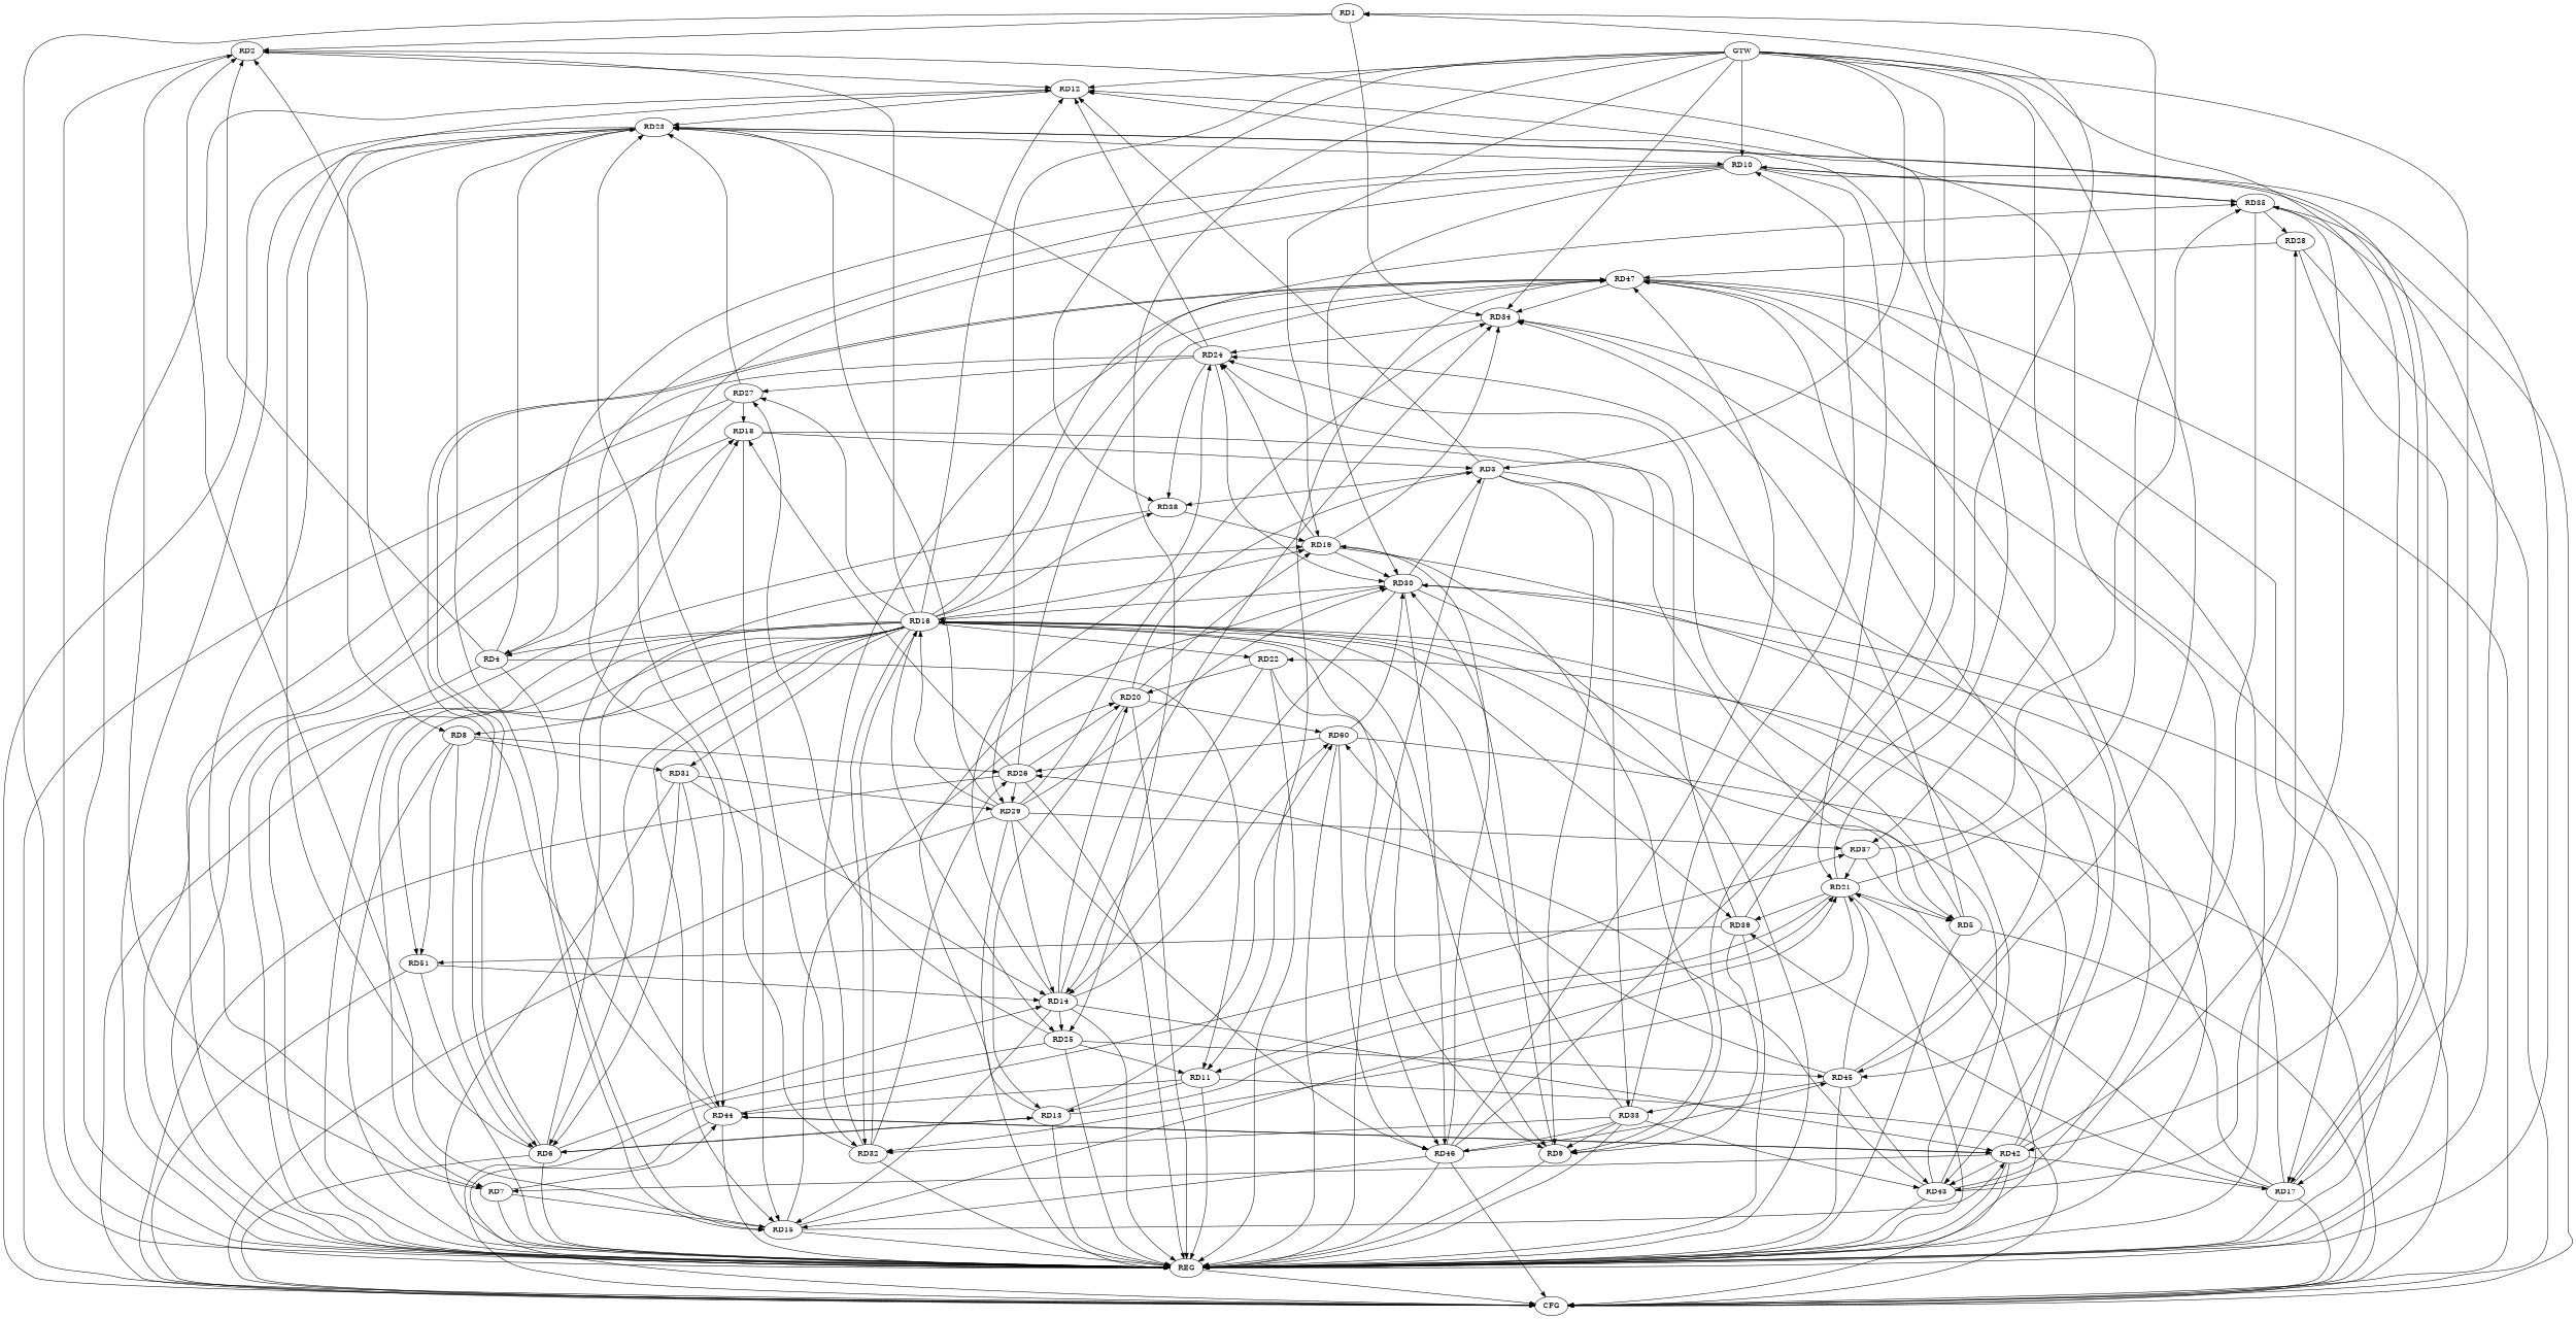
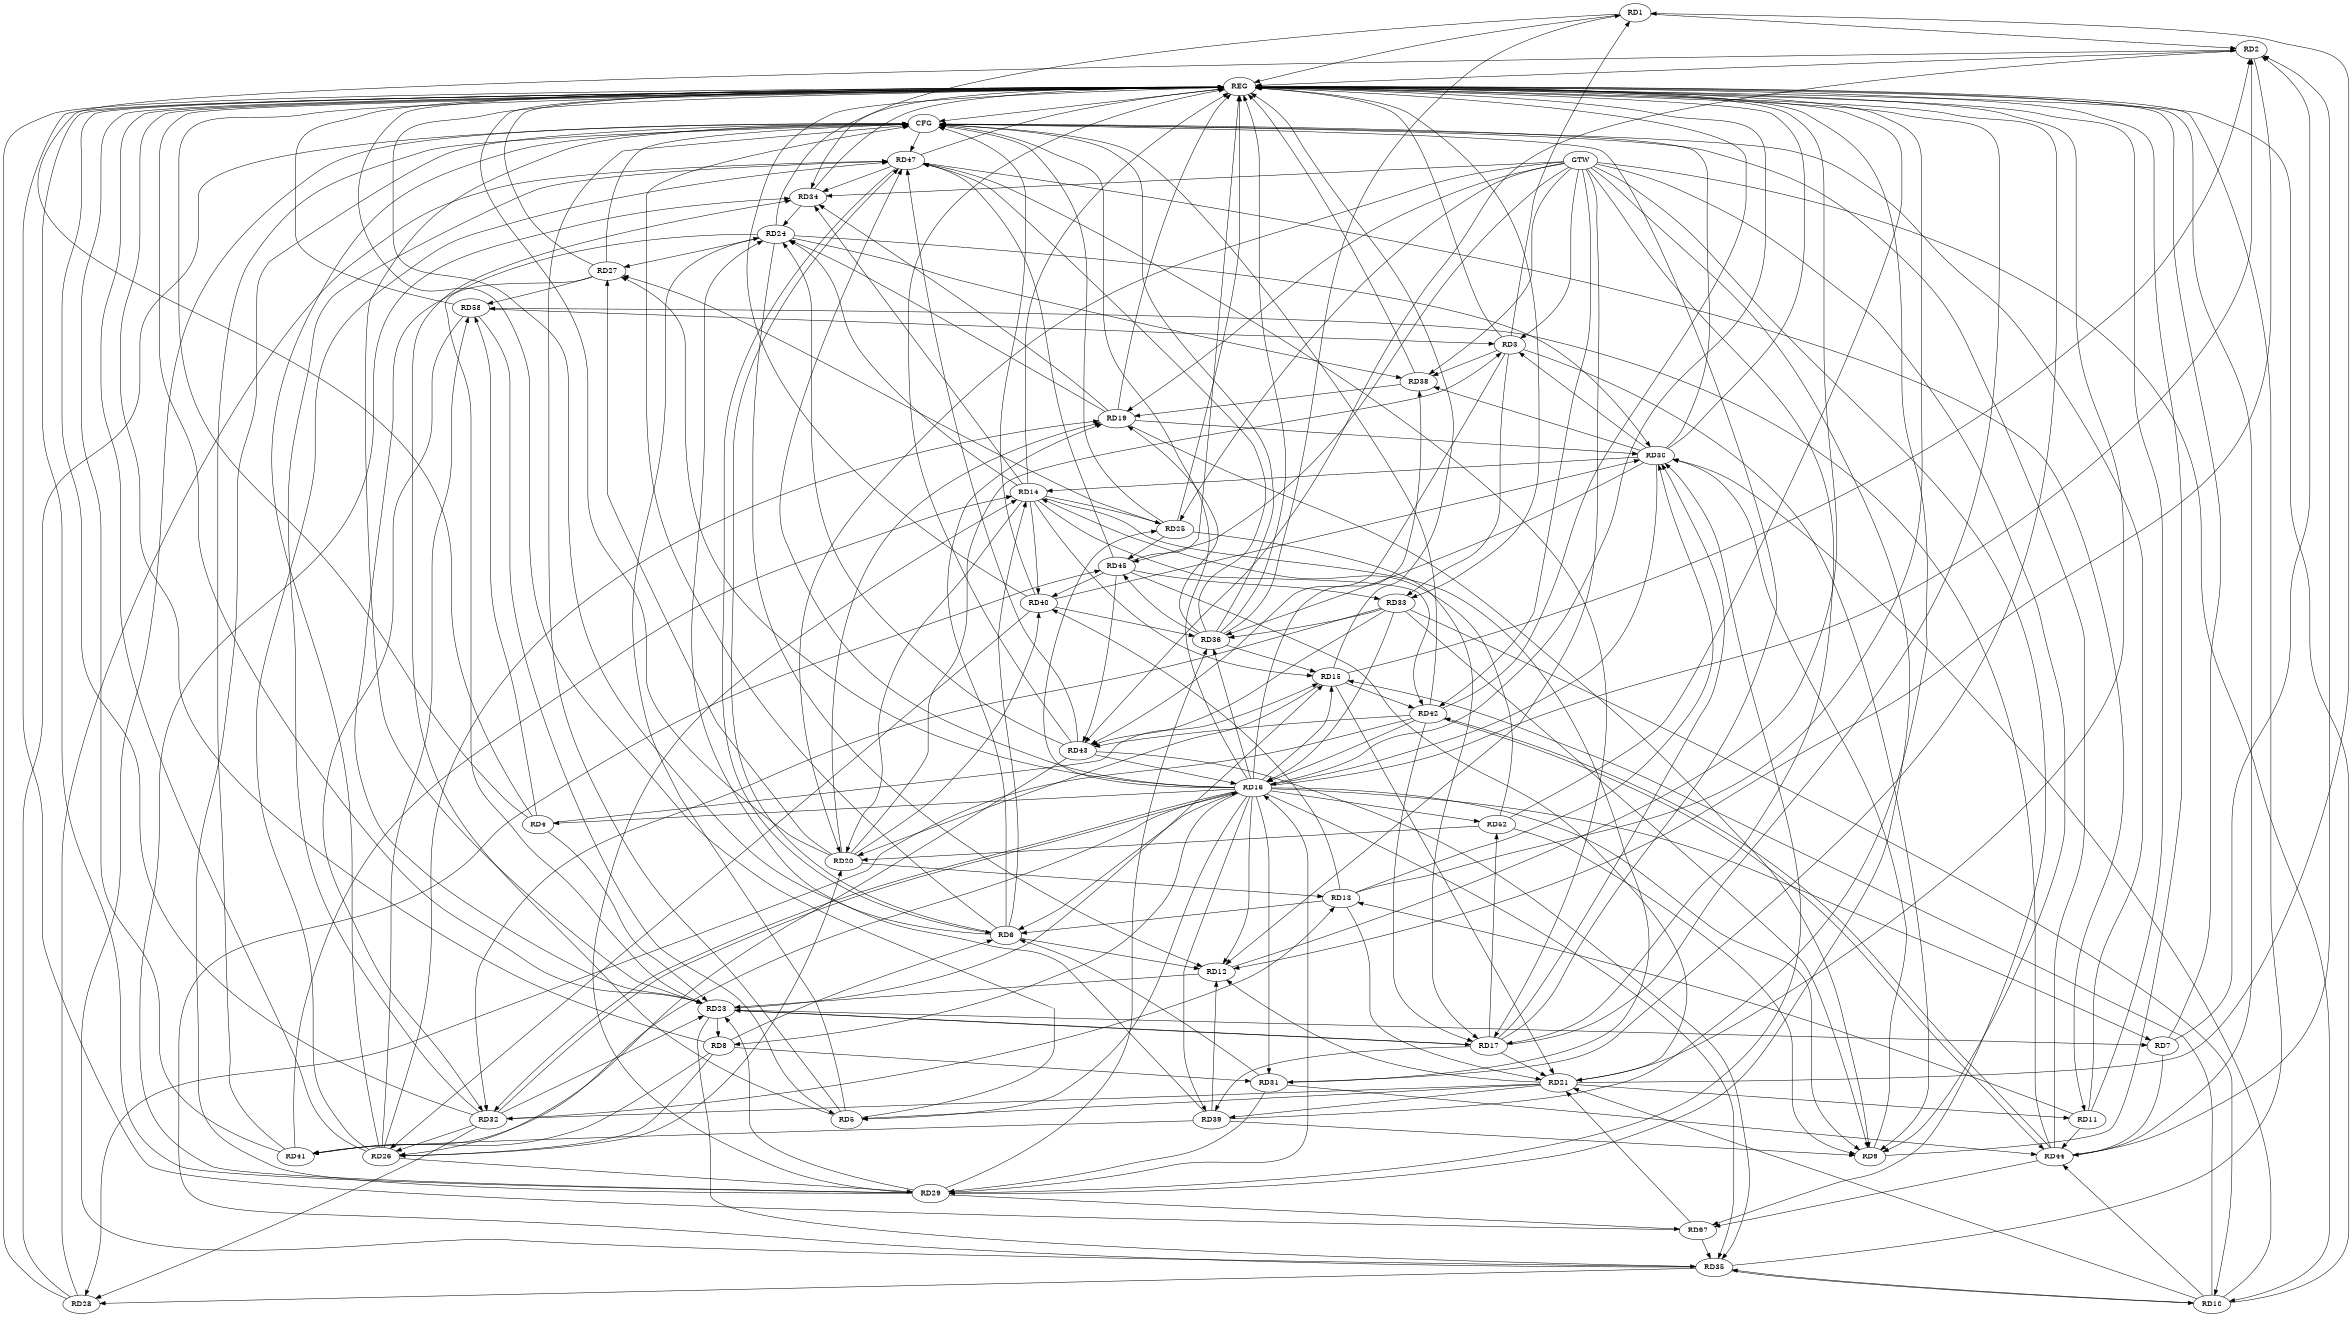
  strict digraph {
    n1 [label=RD1]
    n2 [label=RD2]
    n3 [label=RD34]
    n4 [label=REG]
    n5 [label=RD12]
    n6 [label=RD43]
    n7 [label=RD24]
    n8 [label=CFG]
    n9 [label=RD23]
    n10 [label=RD47]
    n11 [label=RD26]
    n12 [label=RD35]
    n13 [label=RD16]
    n14 [label=RD3]
    n15 [label=RD9]
    n16 [label=RD33]
    n17 [label=RD38]
    n18 [label=RD30]
    n19 [label=RD10]
    n20 [label=RD32]
-   n21 [label=RD46]
+   n21 [label=RD36]
    n22 [label=RD19]
    n23 [label=RD4]
    n24 [label=RD11]
    n25 [label=RD15]
-   n26 [label=RD18]
+   n26 [label=RD58]
    n27 [label=RD13]
    n28 [label=RD44]
    n29 [label=RD21]
    n30 [label=RD20]
    n31 [label=RD42]
    n32 [label=RD5]
    n33 [label=RD7]
    n34 [label=RD8]
    n35 [label=RD17]
    n36 [label=RD27]
    n37 [label=RD6]
    n38 [label=RD14]
-   n39 [label=RD60]
+   n39 [label=RD40]
    n40 [label=RD31]
    n41 [label=RD25]
-   n42 [label=RD37]
-   n43 [label=RD51]
+   n42 [label=RD97]
+   n43 [label=RD41]
    n44 [label=RD29]
    n45 [label=RD39]
    n46 [label=RD45]
    n47 [label=RD28]
-   n48 [label=RD22]
+   n48 [label=RD52]
    n49 [label=GTW]
    n1 -> n2
    n1 -> n3
    n1 -> n4
    n2 -> n4
    n2 -> n5
    n2 -> n6
    n3 -> n4
    n3 -> n7
    n4 -> n8
    n5 -> n4
    n5 -> n9
    n6 -> n4
    n6 -> n7
    n6 -> n10
    n6 -> n11
    n6 -> n12
    n6 -> n13
    n7 -> n4
    n7 -> n5
    n7 -> n9
    n7 -> n17
    n7 -> n18
    n7 -> n36
    n9 -> n4
    n9 -> n8
-   n9 -> n19
+   n9 -> n12
    n9 -> n25
    n9 -> n33
    n9 -> n34
    n9 -> n35
    n10 -> n3
    n10 -> n4
-   n10 -> n8
+   n8 -> n10
    n10 -> n24
    n10 -> n35
    n10 -> n37
    n11 -> n4
    n11 -> n8
    n11 -> n10
    n11 -> n26
    n11 -> n30
    n11 -> n44
    n12 -> n4
    n12 -> n8
    n12 -> n19
    n12 -> n46
    n12 -> n47
    n13 -> n2
    n13 -> n4
    n13 -> n5
    n13 -> n8
    n13 -> n10
    n13 -> n12
    n13 -> n15
    n13 -> n17
    n13 -> n20
    n13 -> n21
-   n13 -> n22
+   n11 -> n22
    n13 -> n23
    n13 -> n25
    n13 -> n32
    n13 -> n33
    n13 -> n34
    n13 -> n36
    n13 -> n37
    n13 -> n40
    n13 -> n41
    n13 -> n43
    n13 -> n45
    n13 -> n48
-   n14 -> n5
+   n14 -> n1
    n14 -> n4
    n14 -> n6
    n14 -> n15
    n14 -> n16
    n14 -> n17
    n15 -> n4
    n15 -> n18
-   n16 -> n4
+   n4 -> n16
    n16 -> n6
    n16 -> n13
    n16 -> n15
    n16 -> n19
    n16 -> n20
    n16 -> n21
    n17 -> n4
    n17 -> n22
    n18 -> n4
    n18 -> n8
    n18 -> n13
    n18 -> n14
+   n18 -> n17
    n18 -> n21
    n18 -> n38
    n19 -> n4
    n19 -> n12
    n19 -> n18
-   n19 -> n23
    n19 -> n25
    n19 -> n28
    n19 -> n29
    n20 -> n4
    n20 -> n9
    n20 -> n10
    n20 -> n11
    n20 -> n13
+   n20 -> n47
    n21 -> n1
    n21 -> n4
    n21 -> n8
    n21 -> n10
    n21 -> n22
    n21 -> n25
    n21 -> n46
    n22 -> n3
    n22 -> n4
    n22 -> n7
    n22 -> n15
    n22 -> n18
    n23 -> n2
    n23 -> n4
    n23 -> n9
-   n23 -> n24
    n23 -> n25
    n23 -> n26
    n24 -> n4
    n24 -> n8
    n24 -> n27
    n24 -> n28
    n25 -> n2
    n25 -> n4
    n25 -> n29
    n25 -> n30
    n25 -> n31
    n26 -> n4
    n26 -> n14
    n26 -> n20
    n26 -> n32
    n27 -> n4
    n27 -> n18
    n27 -> n29
    n27 -> n37
    n27 -> n39
    n28 -> n2
    n28 -> n4
    n28 -> n8
    n28 -> n26
    n28 -> n31
    n28 -> n42
    n29 -> n1
    n29 -> n4
    n29 -> n5
    n29 -> n20
    n29 -> n24
    n29 -> n32
    n29 -> n45
    n30 -> n4
    n30 -> n14
    n30 -> n22
    n30 -> n27
+   n30 -> n36
    n30 -> n39
-   n31 -> n3
    n31 -> n4
    n31 -> n6
    n31 -> n8
    n31 -> n13
    n31 -> n28
-   n31 -> n33
    n31 -> n35
    n31 -> n47
    n32 -> n3
    n32 -> n4
    n32 -> n7
    n32 -> n8
    n33 -> n2
    n33 -> n4
-   n33 -> n25
    n33 -> n28
    n34 -> n4
    n34 -> n11
    n34 -> n37
    n34 -> n40
    n34 -> n43
    n35 -> n4
    n35 -> n8
    n35 -> n9
    n35 -> n18
    n35 -> n29
    n35 -> n45
    n35 -> n48
    n36 -> n4
    n36 -> n8
    n36 -> n9
    n36 -> n26
    n37 -> n4
    n37 -> n5
    n37 -> n8
    n37 -> n10
    n37 -> n22
-   n37 -> n27
+   n20 -> n27
    n37 -> n38
    n38 -> n3
    n38 -> n4
    n38 -> n7
    n38 -> n25
    n38 -> n30
    n38 -> n31
    n38 -> n39
-   n40 -> n38
+   n38 -> n40
    n38 -> n41
    n39 -> n4
    n39 -> n8
    n39 -> n11
    n39 -> n18
    n39 -> n21
    n40 -> n4
    n40 -> n28
    n40 -> n37
    n40 -> n44
    n41 -> n4
    n41 -> n8
-   n41 -> n24
+   n41 -> n35
    n41 -> n36
    n41 -> n46
    n42 -> n4
    n42 -> n12
    n42 -> n29
    n43 -> n4
    n43 -> n8
    n43 -> n38
    n44 -> n3
    n44 -> n4
    n44 -> n8
    n44 -> n9
    n44 -> n13
    n44 -> n18
    n44 -> n21
    n44 -> n38
    n44 -> n42
    n45 -> n4
    n45 -> n5
    n45 -> n7
    n45 -> n15
    n45 -> n43
    n46 -> n4
    n46 -> n6
    n46 -> n10
    n46 -> n16
    n46 -> n29
    n46 -> n39
    n47 -> n4
    n47 -> n8
    n47 -> n10
    n48 -> n4
    n48 -> n15
    n48 -> n30
    n48 -> n38
    n49 -> n3
    n49 -> n5
    n49 -> n14
    n49 -> n15
    n49 -> n17
    n49 -> n19
    n49 -> n22
+   n49 -> n30
    n49 -> n31
    n49 -> n35
    n49 -> n41
    n49 -> n42
    n49 -> n44
    n49 -> n46
  }
